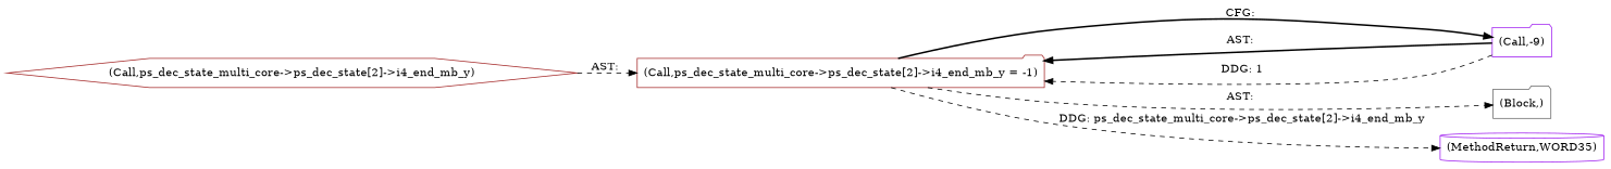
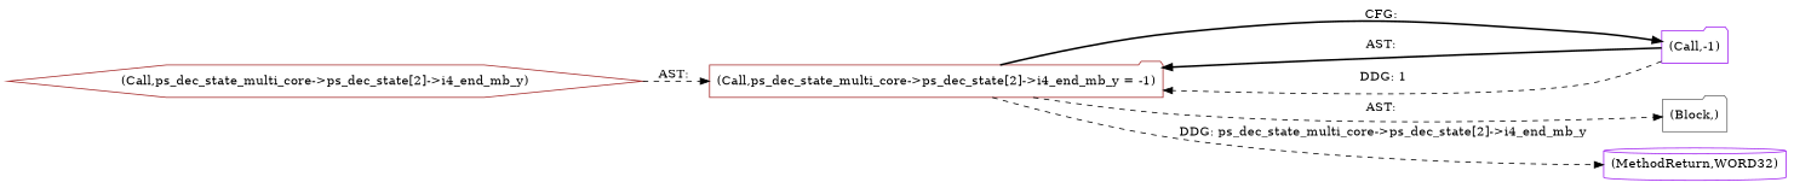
  digraph {
    rankdir=LR
    node [color=brown shape=folder]
    edge [style=dashed]
    n1 [label="(Call,ps_dec_state_multi_core->ps_dec_state[2]->i4_end_mb_y = -1)"]
-   n2 [color=purple label="(Call,-9)"]
+   n2 [color=purple label="(Call,-1)"]
    n3 [color=gray40 label="(Block,)"]
-   n4 [color=purple label="(MethodReturn,WORD35)" shape=cylinder]
+   n4 [color=purple label="(MethodReturn,WORD32)" shape=cylinder]
    n5 [label="(Call,ps_dec_state_multi_core->ps_dec_state[2]->i4_end_mb_y)" shape=hexagon]
    n1 -> n2 [label="CFG: " style=bold]
    n1 -> n3 [label="AST: "]
    n1 -> n4 [label="DDG: ps_dec_state_multi_core->ps_dec_state[2]->i4_end_mb_y"]
    n2 -> n1 [label="AST: " style=bold]
    n2 -> n1 [label="DDG: 1"]
    n5 -> n1 [label="AST: "]
  }
